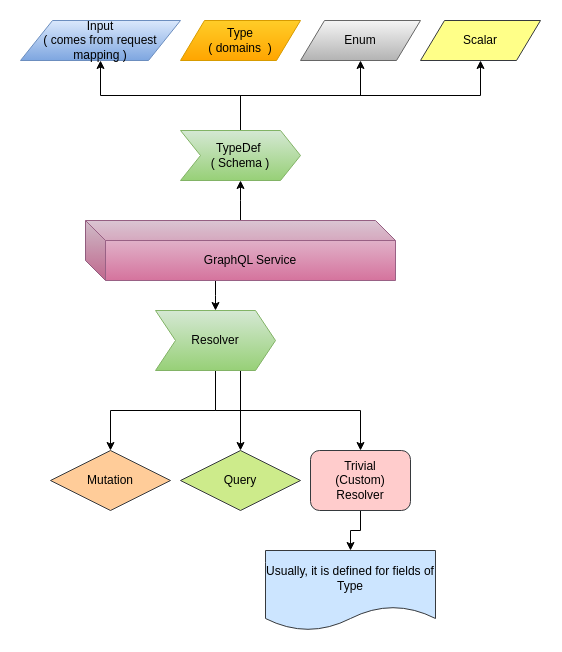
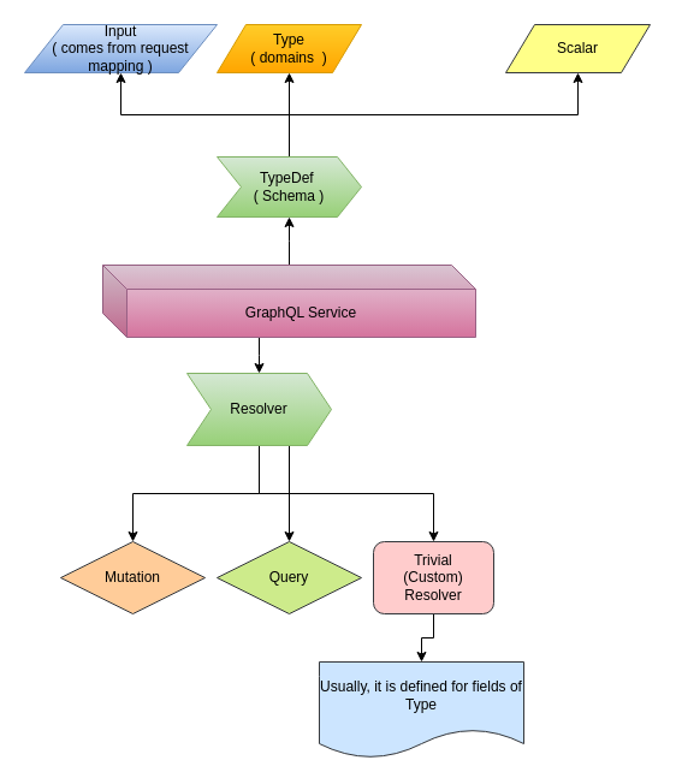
  <mxCell id="0" />
  <mxCell id="1" parent="0" />
  <mxCell id="2" style="edgeStyle=elbowEdgeStyle;rounded=0;orthogonalLoop=1;jettySize=auto;html=1;entryX=0.5;entryY=1;entryDx=0;entryDy=0;" edge="1" parent="1" source="4" target="9"><mxGeometry relative="1" as="geometry" /></mxCell>
  <mxCell id="3" style="edgeStyle=elbowEdgeStyle;rounded=0;orthogonalLoop=1;jettySize=auto;html=1;" edge="1" parent="1" source="4" target="13"><mxGeometry relative="1" as="geometry" /></mxCell>
  <mxCell id="4" value="GraphQL Service" style="shape=cube;whiteSpace=wrap;html=1;boundedLbl=1;backgroundOutline=1;darkOpacity=0.05;darkOpacity2=0.1;gradientColor=#d5739d;fillColor=#e6d0de;strokeColor=#996185;" vertex="1" parent="1"><mxGeometry x="85" y="220" width="310" height="60" as="geometry" /></mxCell>
- <mxCell id="6" style="edgeStyle=elbowEdgeStyle;rounded=0;orthogonalLoop=1;jettySize=auto;elbow=vertical;html=1;entryX=0.5;entryY=1;entryDx=0;entryDy=0;" edge="1" parent="1" source="9" target="19"><mxGeometry relative="1" as="geometry" /></mxCell>
+ <mxCell id="5" style="edgeStyle=elbowEdgeStyle;rounded=0;orthogonalLoop=1;jettySize=auto;elbow=vertical;html=1;entryX=0.5;entryY=1;entryDx=0;entryDy=0;" edge="1" parent="1" source="9" target="16"><mxGeometry relative="1" as="geometry" /></mxCell>
  <mxCell id="7" style="edgeStyle=elbowEdgeStyle;rounded=0;orthogonalLoop=1;jettySize=auto;elbow=vertical;html=1;entryX=0.5;entryY=1;entryDx=0;entryDy=0;" edge="1" parent="1" source="9" target="20"><mxGeometry relative="1" as="geometry" /></mxCell>
  <mxCell id="8" style="edgeStyle=elbowEdgeStyle;rounded=0;orthogonalLoop=1;jettySize=auto;elbow=vertical;html=1;entryX=0.5;entryY=1;entryDx=0;entryDy=0;" edge="1" parent="1" source="9" target="22"><mxGeometry relative="1" as="geometry" /></mxCell>
  <mxCell id="9" value="TypeDef&amp;nbsp;&lt;br&gt;( Schema )" style="shape=step;perimeter=stepPerimeter;whiteSpace=wrap;html=1;fixedSize=1;gradientColor=#97d077;fillColor=#d5e8d4;strokeColor=#82b366;" vertex="1" parent="1"><mxGeometry x="180" y="130" width="120" height="50" as="geometry" /></mxCell>
  <mxCell id="10" style="edgeStyle=elbowEdgeStyle;rounded=0;orthogonalLoop=1;jettySize=auto;html=1;entryX=0.5;entryY=0;entryDx=0;entryDy=0;" edge="1" parent="1" source="13" target="15"><mxGeometry relative="1" as="geometry" /></mxCell>
  <mxCell id="11" style="edgeStyle=elbowEdgeStyle;rounded=0;orthogonalLoop=1;jettySize=auto;elbow=vertical;html=1;entryX=0.5;entryY=0;entryDx=0;entryDy=0;" edge="1" parent="1" source="13" target="14"><mxGeometry relative="1" as="geometry" /></mxCell>
  <mxCell id="12" style="edgeStyle=elbowEdgeStyle;rounded=0;orthogonalLoop=1;jettySize=auto;elbow=vertical;html=1;" edge="1" parent="1" source="13" target="18"><mxGeometry relative="1" as="geometry" /></mxCell>
  <mxCell id="13" value="Resolver" style="shape=step;perimeter=stepPerimeter;whiteSpace=wrap;html=1;fixedSize=1;gradientColor=#97d077;fillColor=#d5e8d4;strokeColor=#82b366;" vertex="1" parent="1"><mxGeometry x="155" y="310" width="120" height="60" as="geometry" /></mxCell>
  <mxCell id="14" value="Mutation" style="rhombus;whiteSpace=wrap;html=1;fillColor=#ffcc99;strokeColor=#36393d;" vertex="1" parent="1"><mxGeometry x="50" y="450" width="120" height="60" as="geometry" /></mxCell>
  <mxCell id="15" value="Query" style="rhombus;whiteSpace=wrap;html=1;fillColor=#cdeb8b;strokeColor=#36393d;" vertex="1" parent="1"><mxGeometry x="180" y="450" width="120" height="60" as="geometry" /></mxCell>
  <mxCell id="16" value="Type&lt;br&gt;( domains&amp;nbsp; )" style="shape=parallelogram;perimeter=parallelogramPerimeter;whiteSpace=wrap;html=1;gradientColor=#ffa500;fillColor=#ffcd28;strokeColor=#d79b00;" vertex="1" parent="1"><mxGeometry x="180" y="20" width="120" height="40" as="geometry" /></mxCell>
  <mxCell id="17" style="edgeStyle=elbowEdgeStyle;rounded=0;orthogonalLoop=1;jettySize=auto;elbow=vertical;html=1;entryX=0.5;entryY=0;entryDx=0;entryDy=0;" edge="1" parent="1" source="18" target="21"><mxGeometry relative="1" as="geometry" /></mxCell>
  <mxCell id="18" value="Trivial &lt;br&gt;(Custom) Resolver" style="rounded=1;whiteSpace=wrap;html=1;fillColor=#ffcccc;strokeColor=#36393d;" vertex="1" parent="1"><mxGeometry x="310" y="450" width="100" height="60" as="geometry" /></mxCell>
- <mxCell id="19" value="Enum" style="shape=parallelogram;perimeter=parallelogramPerimeter;whiteSpace=wrap;html=1;gradientColor=#b3b3b3;fillColor=#f5f5f5;strokeColor=#666666;" vertex="1" parent="1"><mxGeometry x="300" y="20" width="120" height="40" as="geometry" /></mxCell>
  <mxCell id="20" value="Input&lt;br&gt;( comes from request mapping )" style="shape=parallelogram;perimeter=parallelogramPerimeter;whiteSpace=wrap;html=1;gradientColor=#7ea6e0;fillColor=#dae8fc;strokeColor=#6c8ebf;" vertex="1" parent="1"><mxGeometry x="20" y="20" width="160" height="40" as="geometry" /></mxCell>
  <mxCell id="21" value="Usually, it is defined for fields of Type" style="shape=document;whiteSpace=wrap;html=1;boundedLbl=1;fillColor=#cce5ff;strokeColor=#36393d;" vertex="1" parent="1"><mxGeometry x="265" y="550" width="170" height="80" as="geometry" /></mxCell>
  <mxCell id="22" value="Scalar" style="shape=parallelogram;perimeter=parallelogramPerimeter;whiteSpace=wrap;html=1;fillColor=#ffff88;strokeColor=#36393d;" vertex="1" parent="1"><mxGeometry x="420" y="20" width="120" height="40" as="geometry" /></mxCell>
